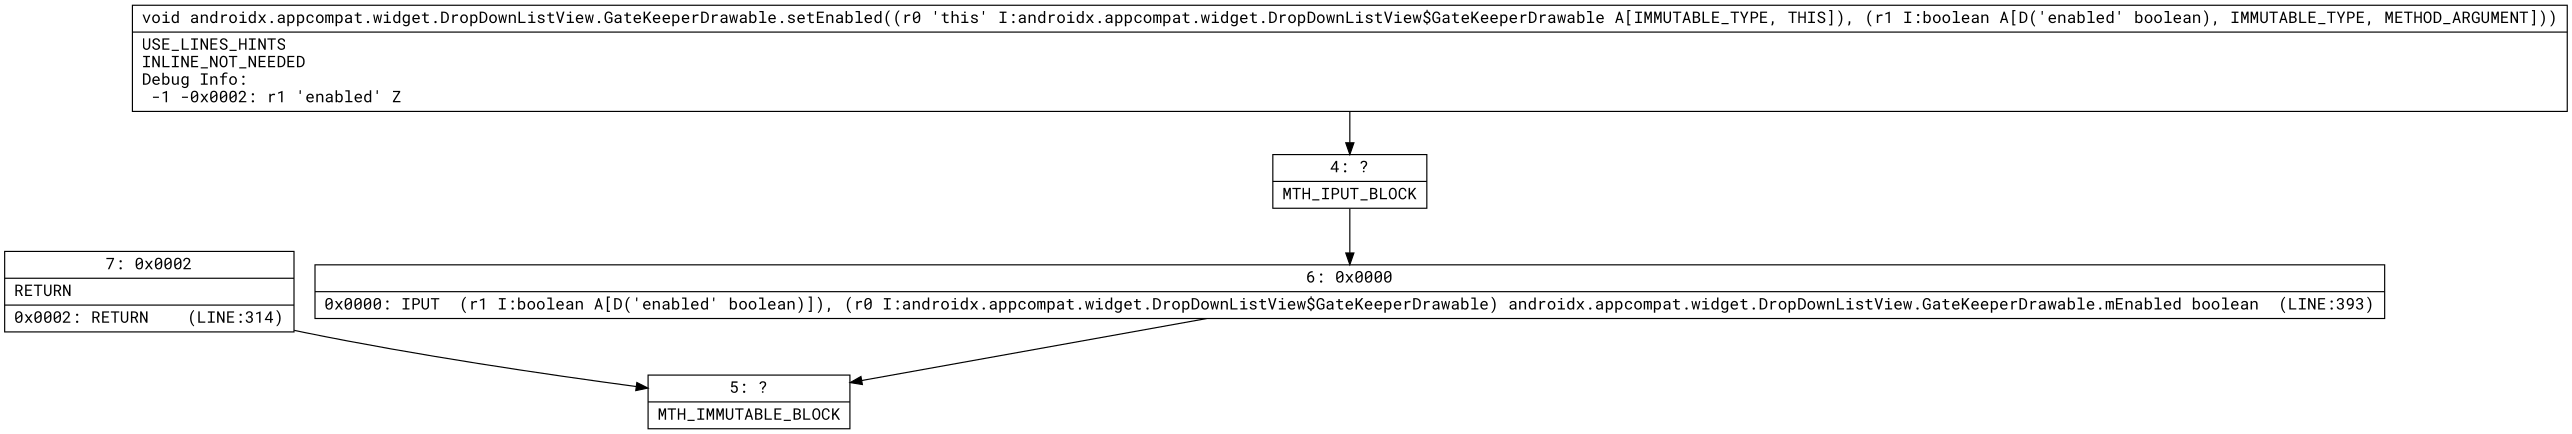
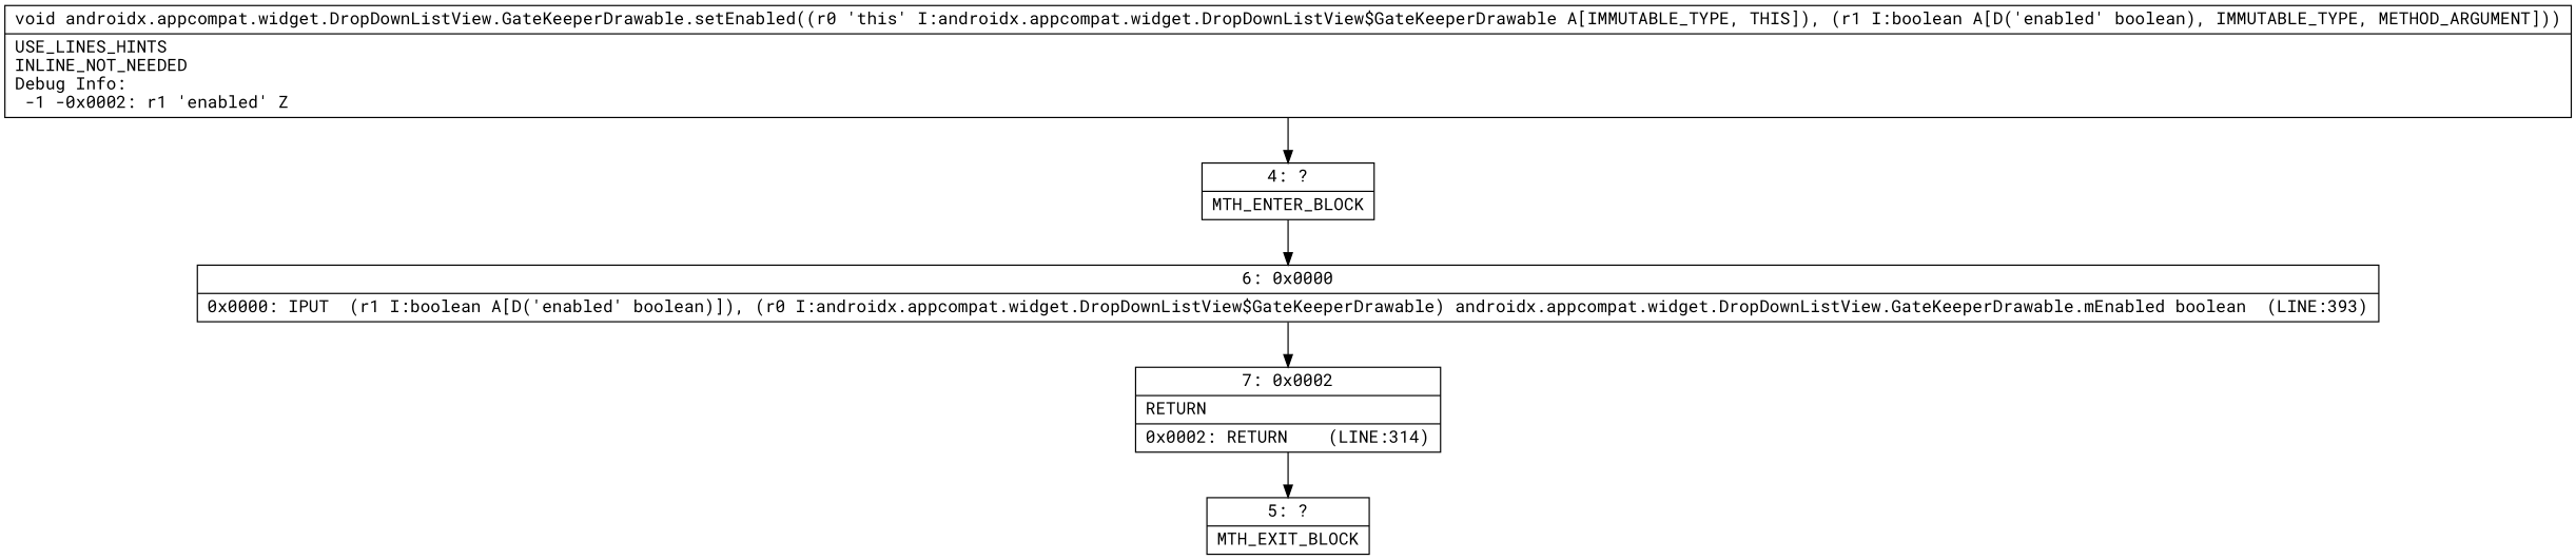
  digraph {
    fontname="Roboto Mono"
    node [fontname="Roboto Mono" shape=record]
    edge [fontname="Roboto Mono"]
-   n1 [label="{4\:\ ?|MTH_IPUT_BLOCK\l}"]
+   n1 [label="{4\:\ ?|MTH_ENTER_BLOCK\l}"]
    n2 [label="{6\:\ 0x0000|0x0000: IPUT  (r1 I:boolean A[D('enabled' boolean)]), (r0 I:androidx.appcompat.widget.DropDownListView$GateKeeperDrawable) androidx.appcompat.widget.DropDownListView.GateKeeperDrawable.mEnabled boolean  (LINE:393)\l}"]
    n3 [label="{7\:\ 0x0002|RETURN\l|0x0002: RETURN    (LINE:314)\l}"]
-   n4 [label="{5\:\ ?|MTH_IMMUTABLE_BLOCK\l}"]
+   n4 [label="{5\:\ ?|MTH_EXIT_BLOCK\l}"]
    n5 [label="{void androidx.appcompat.widget.DropDownListView.GateKeeperDrawable.setEnabled((r0 'this' I:androidx.appcompat.widget.DropDownListView$GateKeeperDrawable A[IMMUTABLE_TYPE, THIS]), (r1 I:boolean A[D('enabled' boolean), IMMUTABLE_TYPE, METHOD_ARGUMENT]))  | USE_LINES_HINTS\lINLINE_NOT_NEEDED\lDebug Info:\l  \-1 \-0x0002: r1 'enabled' Z\l}"]
    n1 -> n2
-   n2 -> n4
+   n2 -> n3
    n3 -> n4
    n5 -> n1
  }
